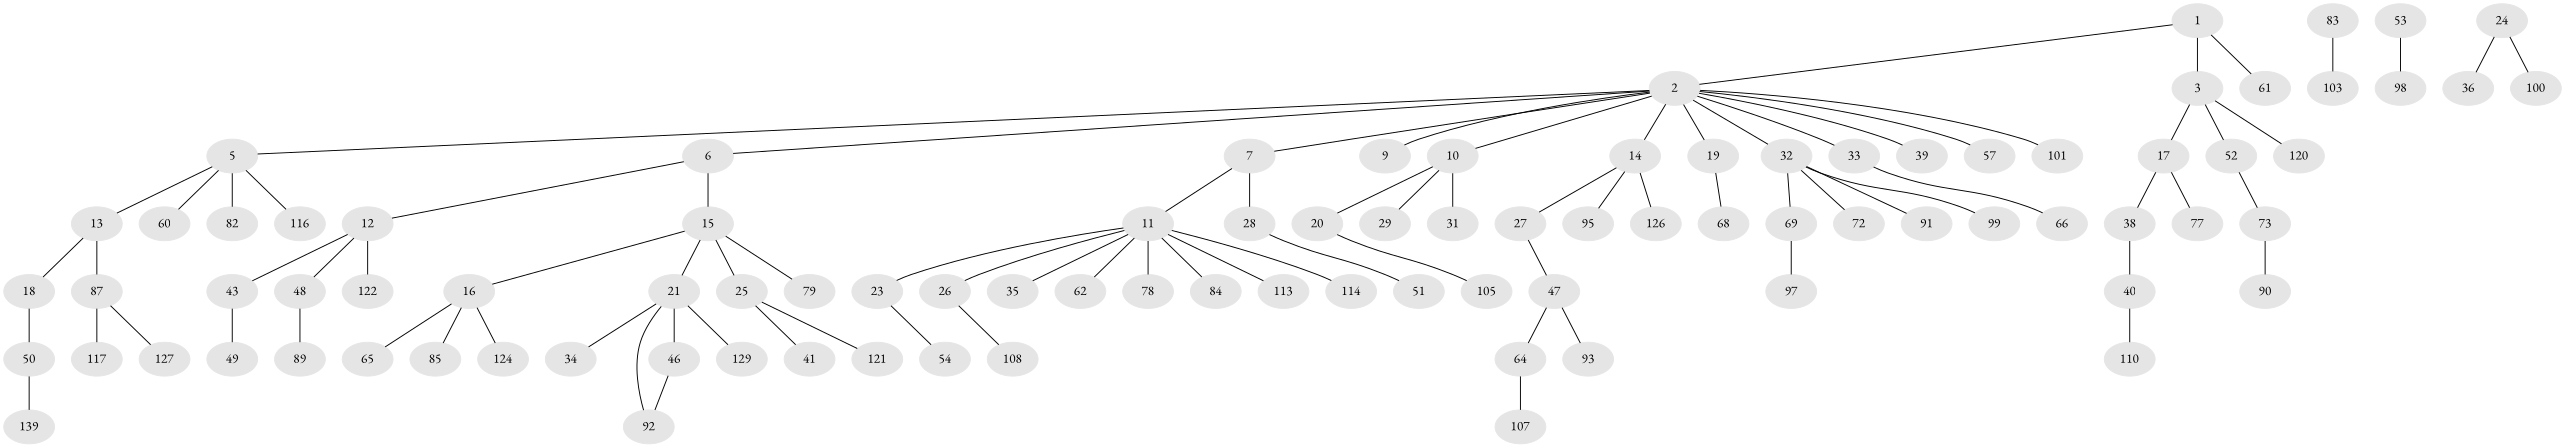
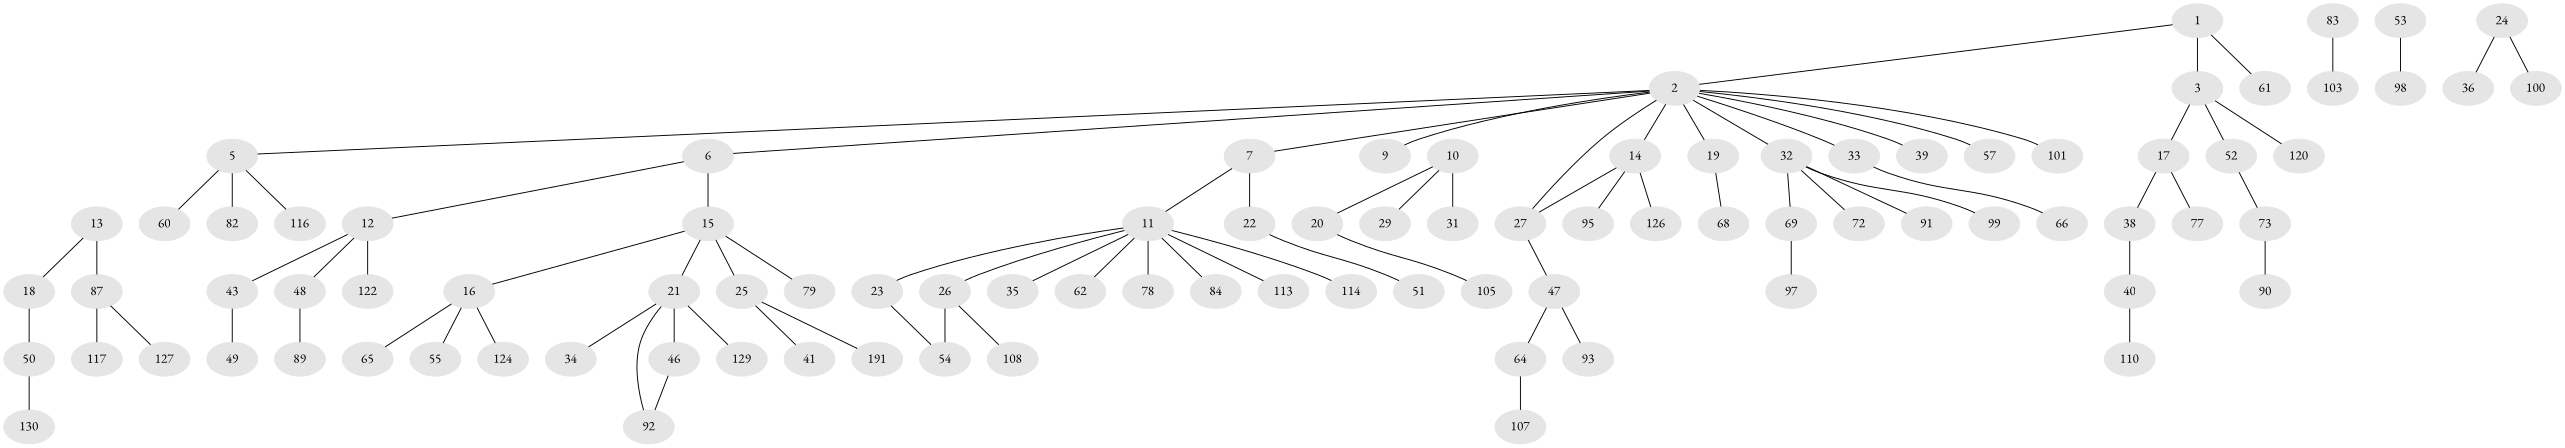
  graph {
    fontname="EB Garamond"
    node [color=gray90 fontname="EB Garamond" style=filled]
    edge [fontname="EB Garamond"]
    1 [super="+58"]
    2 [super="+4"]
    3 [super="+55"]
    61
    5 [super="+30"]
    6
    7
    9
    10 [super="+59"]
    14 [super="+70"]
    19 [super="+81"]
    32 [super="+111"]
    33 [super="+109"]
    39
    57
    101
    17
    52
    120
    83 [super="+119"]
    103
    13 [super="+22"]
    60
    82
    116
    12 [super="+42"]
    15 [super="+96"]
    11 [super="+63"]
-   28
+   28 [label=22]
    20 [super="+44"]
    29 [super="+56"]
    31
    27 [super="+125"]
    95
    126
    68
    69 [super="+106"]
    72
    91
    99
    66
    38 [super="+123"]
    77
    73 [super="+80"]
    18
    87 [super="+94"]
    43 [super="+88"]
    48 [super="+71"]
    122
    16 [super="+45"]
    21 [super="+37"]
    25 [super="+128"]
    79
    23 [super="+86"]
    26 [super="+74"]
    35
    62
    78
    84
    113
    114
    51 [super="+112"]
    105
    54 [super="+75"]
    108
    49
    89
    50 [super="+115"]
    117
    127
    47 [super="+102"]
    65
-   85
+   85 [label=55]
    124
    34 [super="+118"]
    46 [super="+131"]
    129
    92
    41
-   121
+   121 [label=191]
    40 [super="+104"]
-   130 [label=139]
+   130
    53 [super="+67"]
    98
    24 [super="+76"]
    36
    100
    64
    93
    97
    110
    107
    90
    1 -- 2
    1 -- 3
    1 -- 61
    2 -- 5
    2 -- 6
    2 -- 7
    2 -- 9
-   2 -- 10
+   2 -- 27
    2 -- 14
    2 -- 19
    2 -- 32
    2 -- 33
    2 -- 39
    2 -- 57
    2 -- 101
    3 -- 17
    3 -- 52
    3 -- 120
-   5 -- 13
    5 -- 60
    5 -- 82
    5 -- 116
    6 -- 12
    6 -- 15
    7 -- 11
    7 -- 28
    10 -- 20
    10 -- 29
    10 -- 31
    14 -- 27
    14 -- 95
    14 -- 126
    19 -- 68
    32 -- 69
    32 -- 72
    32 -- 91
    32 -- 99
    33 -- 66
    17 -- 38
    17 -- 77
    52 -- 73
    83 -- 103
    13 -- 18
    13 -- 87
    12 -- 43
    12 -- 48
    12 -- 122
    15 -- 16
    15 -- 21
    15 -- 25
    15 -- 79
    11 -- 23
    11 -- 26
    11 -- 35
    11 -- 62
    11 -- 78
    11 -- 84
    11 -- 113
    11 -- 114
    28 -- 51
    20 -- 105
    27 -- 47
    69 -- 97
    38 -- 40
    73 -- 90
    18 -- 50
    87 -- 117
    87 -- 127
    43 -- 49
    48 -- 89
    16 -- 65
    16 -- 85
    16 -- 124
    21 -- 34
    21 -- 46
    21 -- 129
    21 -- 92
    25 -- 41
    25 -- 121
    23 -- 54
+   26 -- 54
    26 -- 108
    50 -- 130
    47 -- 64
    47 -- 93
    46 -- 92
    40 -- 110
    53 -- 98
    24 -- 36
    24 -- 100
    64 -- 107
  }
